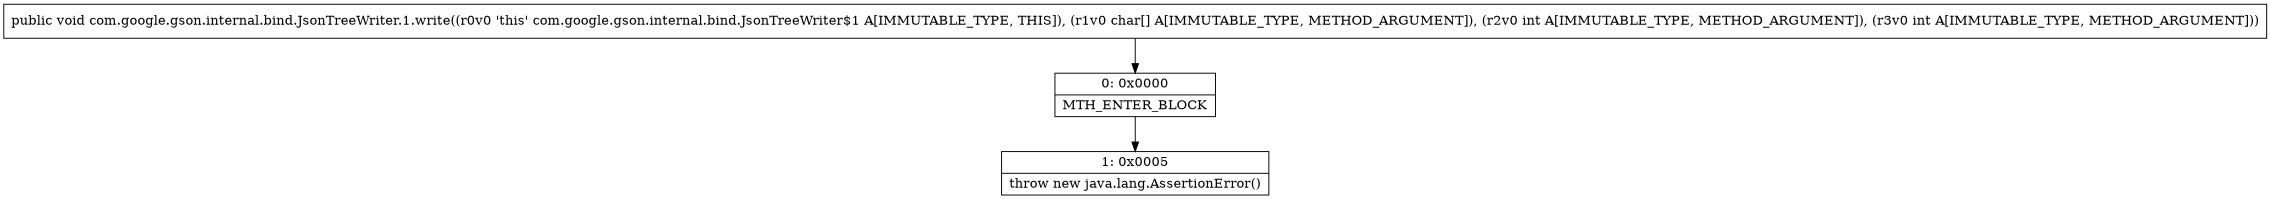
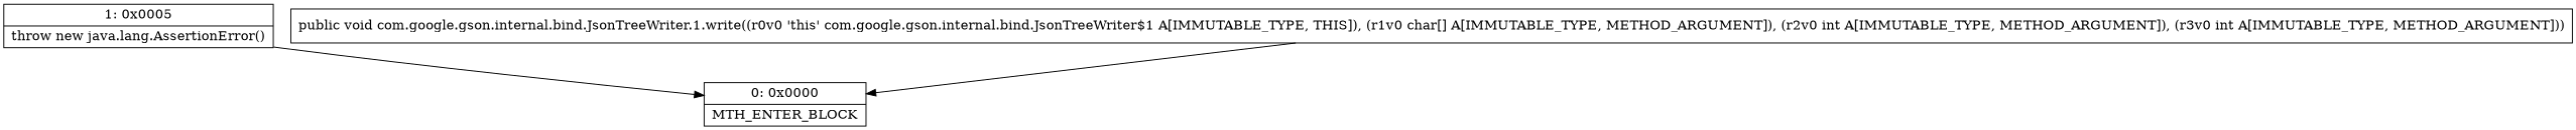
  digraph {
    node [shape=record]
    n1 [label="{0\:\ 0x0000|MTH_ENTER_BLOCK\l}"]
    n2 [label="{1\:\ 0x0005|throw new java.lang.AssertionError()\l}"]
    n3 [label="{public void com.google.gson.internal.bind.JsonTreeWriter.1.write((r0v0 'this' com.google.gson.internal.bind.JsonTreeWriter$1 A[IMMUTABLE_TYPE, THIS]), (r1v0 char[] A[IMMUTABLE_TYPE, METHOD_ARGUMENT]), (r2v0 int A[IMMUTABLE_TYPE, METHOD_ARGUMENT]), (r3v0 int A[IMMUTABLE_TYPE, METHOD_ARGUMENT])) }"]
-   n1 -> n2
+   n2 -> n1
    n3 -> n1
  }
